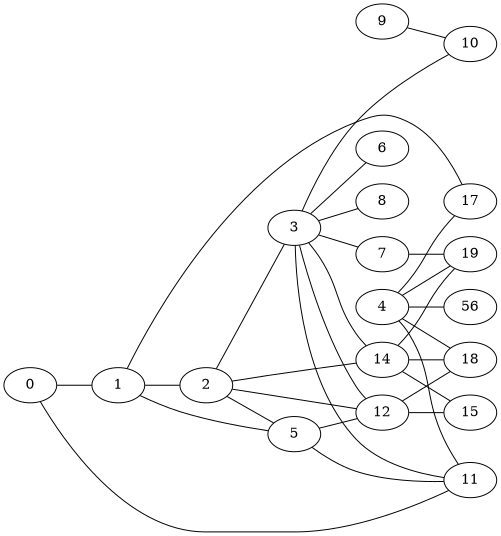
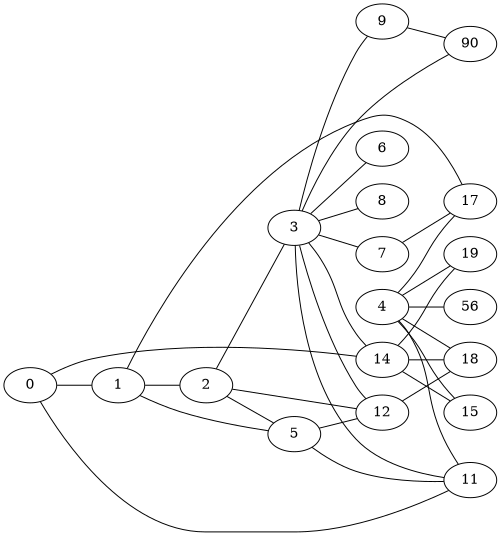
  graph {
    rankdir=LR
    0
    1
    14
    11
    2
    5
    17
    15
    18
    19
    3
    12
    6
    7
    8
    9
-   10
+   10 [label=90]
    4
    n19 [label=56]
    0 -- 1
-   2 -- 14
+   0 -- 14
    0 -- 11
    1 -- 2
    1 -- 5
    1 -- 17
    14 -- 15
    14 -- 18
    14 -- 19
    2 -- 5
    2 -- 3
    2 -- 12
    5 -- 11
    5 -- 12
    3 -- 14
    3 -- 11
    3 -- 12
    3 -- 6
    3 -- 7
    3 -- 8
+   3 -- 9
    3 -- 10
    12 -- 18
-   7 -- 19
+   7 -- 17
    9 -- 10
    4 -- 11
    4 -- 17
-   12 -- 15
+   4 -- 15
    4 -- 18
    4 -- 19
    4 -- n19
  }
